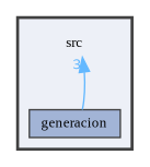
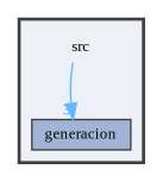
  digraph {
    compound=true
    fontname="Liberation Serif"
    node [fontname="Liberation Serif" fontsize=10]
    n1 [height=0.2 label=src shape=plaintext width=0.4]
    n2 [color=grey25 fillcolor="#a2b4d6" height=0.2 label=generacion shape=box style=filled width=0.4]
    subgraph cluster_1 {
      bgcolor="#edf0f7"
      fontsize=10
      pencolor=grey25
      style="filled,bold"
      n1
      n2
    }
-   n2 -> n1 [color=steelblue1 fontcolor=steelblue1 fontname="Liberation Serif" fontsize=10 headlabel=3 labeldistance=1.5 labelfontname=Helvetica labelfontsize=10]
+   n1 -> n2 [color=steelblue1 fontcolor=steelblue1 fontname="Liberation Serif" fontsize=10 headlabel=3 labeldistance=1.5 labelfontname=Helvetica labelfontsize=10]
  }
